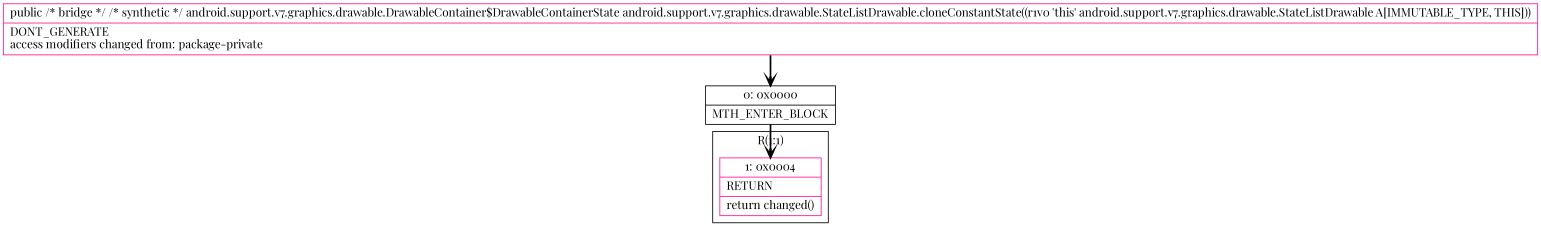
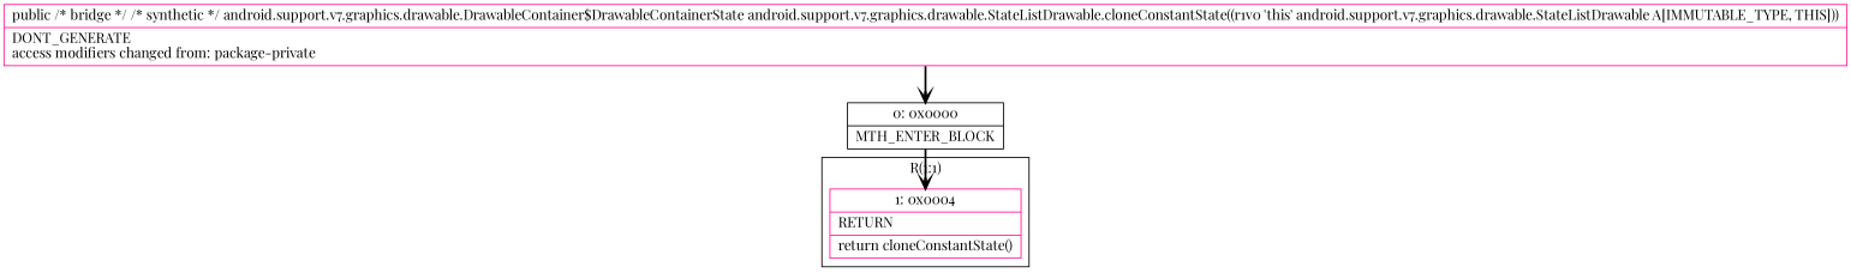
  digraph {
    fontname="Playfair Display"
    node [color=deeppink shape=record fontname="Playfair Display"]
    edge [style=bold arrowhead=vee fontname="Playfair Display"]
-   n1 [label="{1\:\ 0x0004|RETURN\l|return changed()\l}"]
+   n1 [label="{1\:\ 0x0004|RETURN\l|return cloneConstantState()\l}"]
    n2 [color=black label="{0\:\ 0x0000|MTH_ENTER_BLOCK\l}"]
    n3 [label="{public \/* bridge *\/ \/* synthetic *\/ android.support.v7.graphics.drawable.DrawableContainer$DrawableContainerState android.support.v7.graphics.drawable.StateListDrawable.cloneConstantState((r1v0 'this' android.support.v7.graphics.drawable.StateListDrawable A[IMMUTABLE_TYPE, THIS]))  | DONT_GENERATE\laccess modifiers changed from: package\-private\l}"]
    subgraph cluster_1 {
      label="R(1:1)"
      n1
    }
    n2 -> n1
    n3 -> n2
  }
